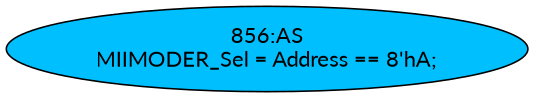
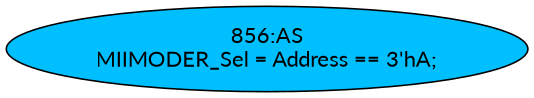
  strict digraph {
    fontname=Lato
-   n1 [ast="<pyverilog.vparser.ast.Assign object at 0x7fbdee0c8910>" def_var="['MIIMODER_Sel']" fillcolor=deepskyblue label="856:AS\nMIIMODER_Sel = Address == 8'hA;" statements="[]" style=filled typ=Assign use_var="['Address']" fontname=Lato]
+   n1 [ast="<pyverilog.vparser.ast.Assign object at 0x7fbdee0c8910>" def_var="['MIIMODER_Sel']" fillcolor=deepskyblue label="856:AS\nMIIMODER_Sel = Address == 3'hA;" statements="[]" style=filled typ=Assign use_var="['Address']" fontname=Lato]
  }
